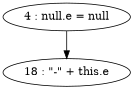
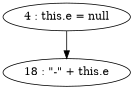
  digraph {
-   "4 : this.e = null" [label="4 : null.e = null"]
+   "4 : this.e = null"
    "18 : \"-\" + this.e"
    "4 : this.e = null" -> "18 : \"-\" + this.e"
  }
